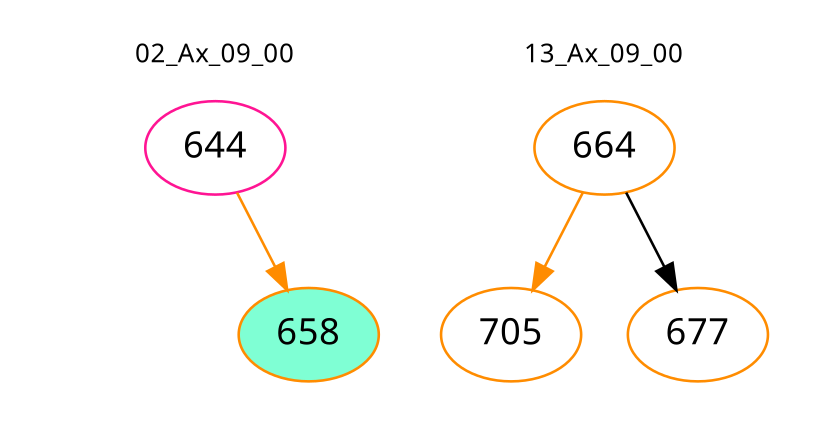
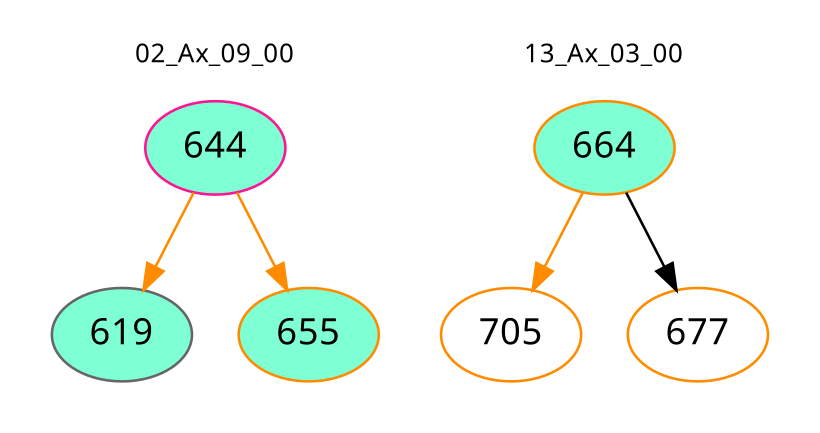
  digraph {
    fontname="Noto Sans"
    node [color=darkorange fillcolor=white fontname="Noto Sans" style=filled]
    edge [color=darkorange fontname="Noto Sans"]
-   n1 [color=deeppink label=644]
-   n3 [fillcolor=aquamarine label=658]
-   n4 [label=664]
+   n1 [color=deeppink fillcolor=aquamarine label=644]
+   n2 [color=gray40 fillcolor=aquamarine label=619]
+   n3 [fillcolor=aquamarine label=655]
+   n4 [fillcolor=aquamarine label=664]
    n5 [label=705]
    n6 [label=677]
    subgraph cluster_1 {
      color=white
      fontsize=10
      label="02_Ax_09_00"
      n1
+     n2
      n3
    }
    subgraph cluster_2 {
      color=white
      fontsize=10
-     label="13_Ax_09_00"
+     label="13_Ax_03_00"
      n4
      n5
      n6
    }
+   n1 -> n2
    n1 -> n3
    n4 -> n5
    n4 -> n6 [color=black]
  }
